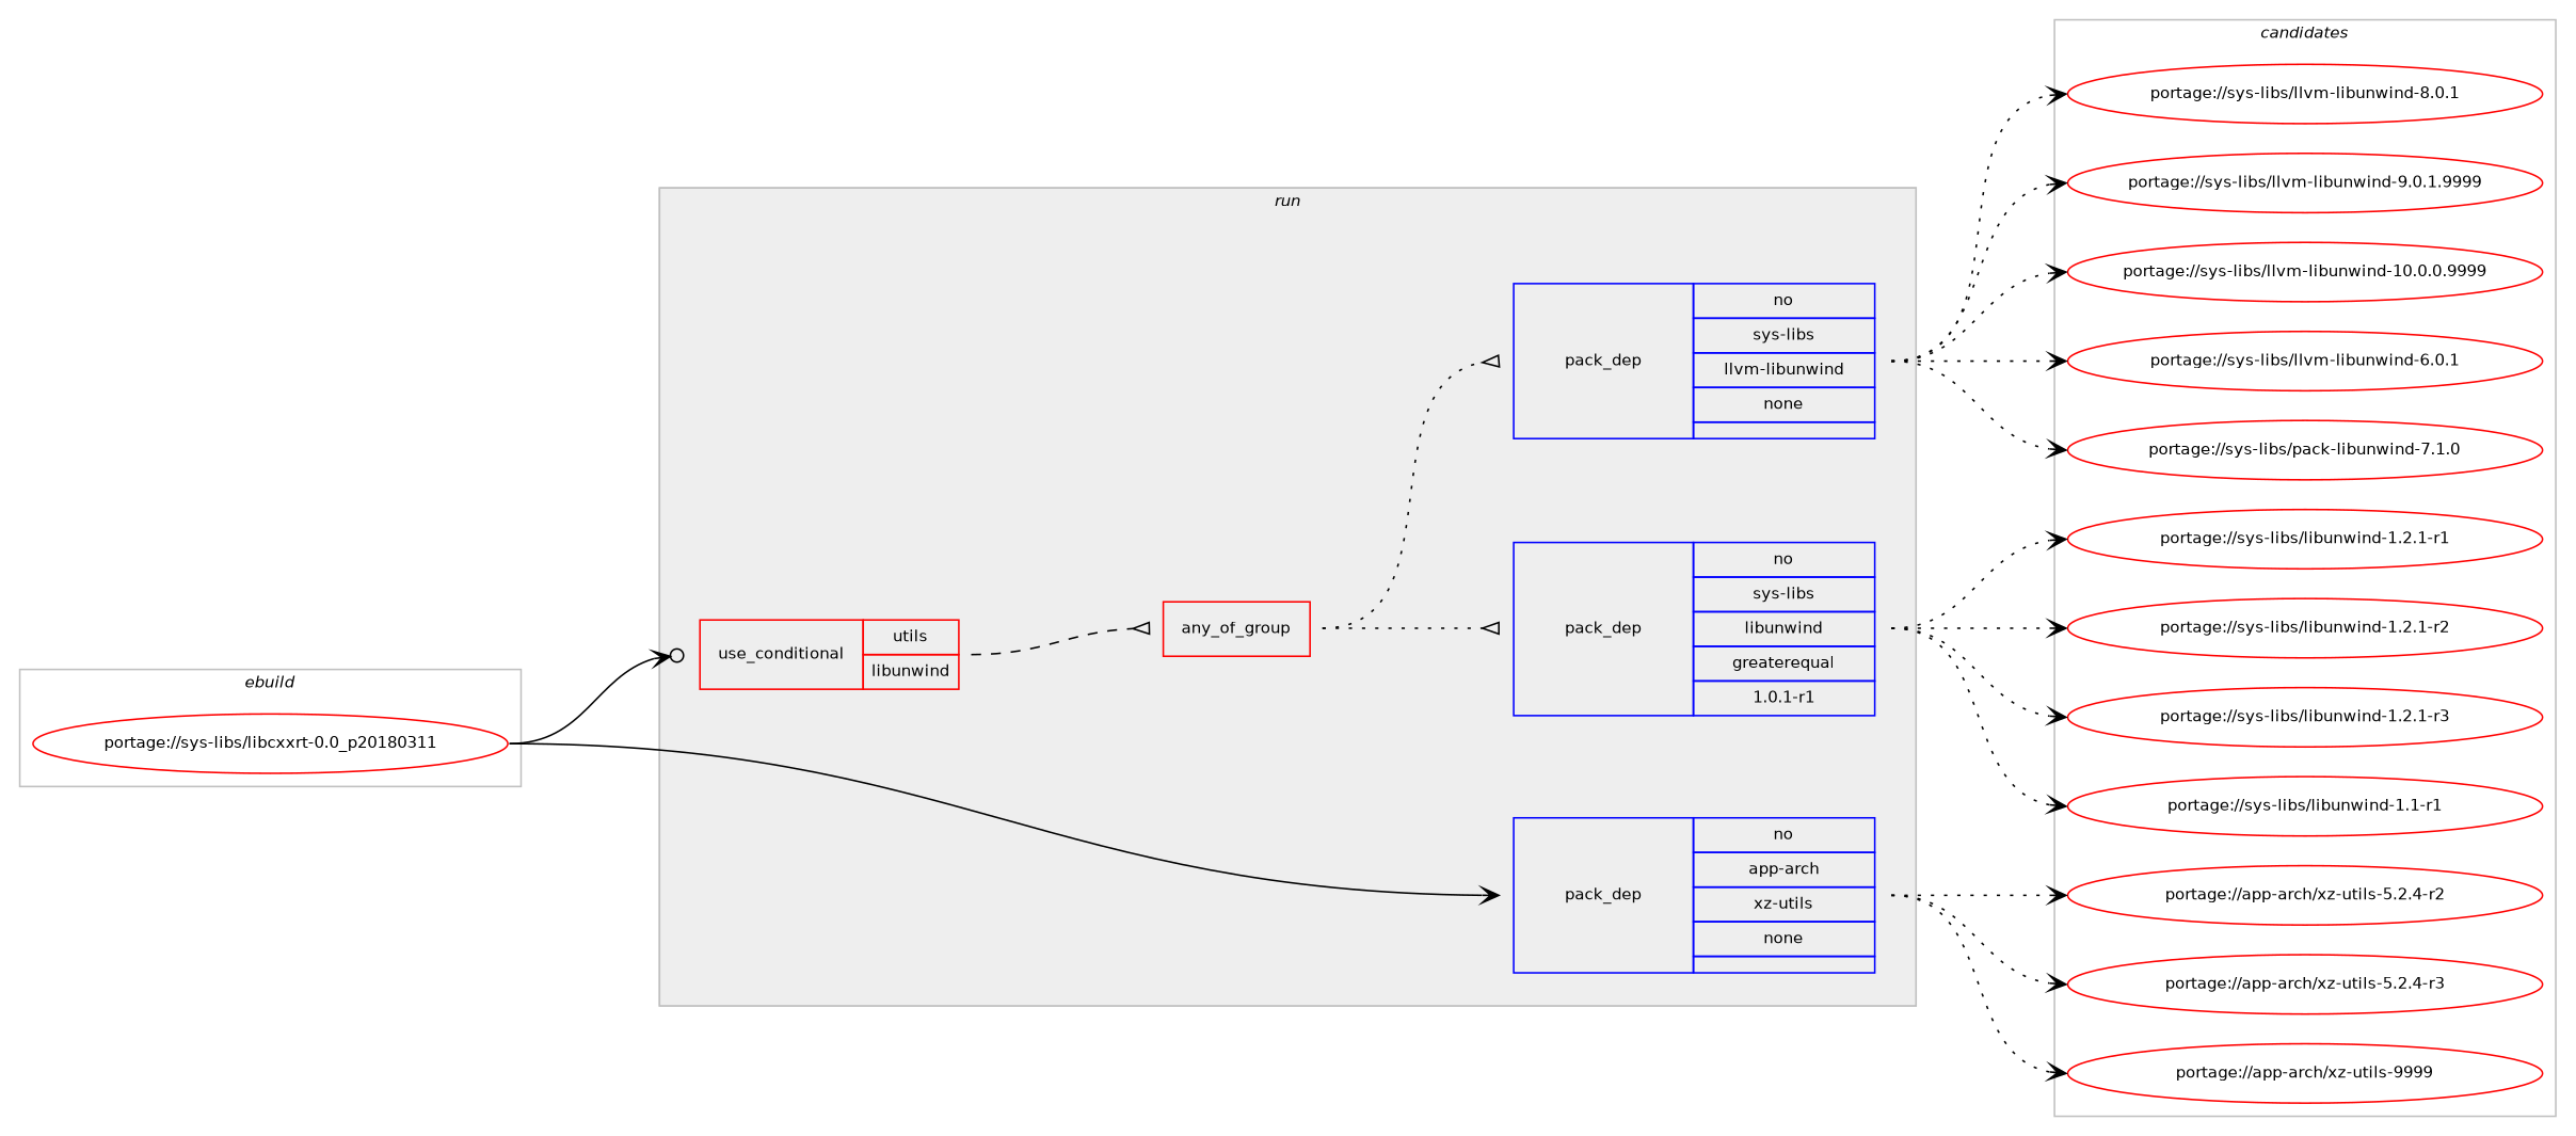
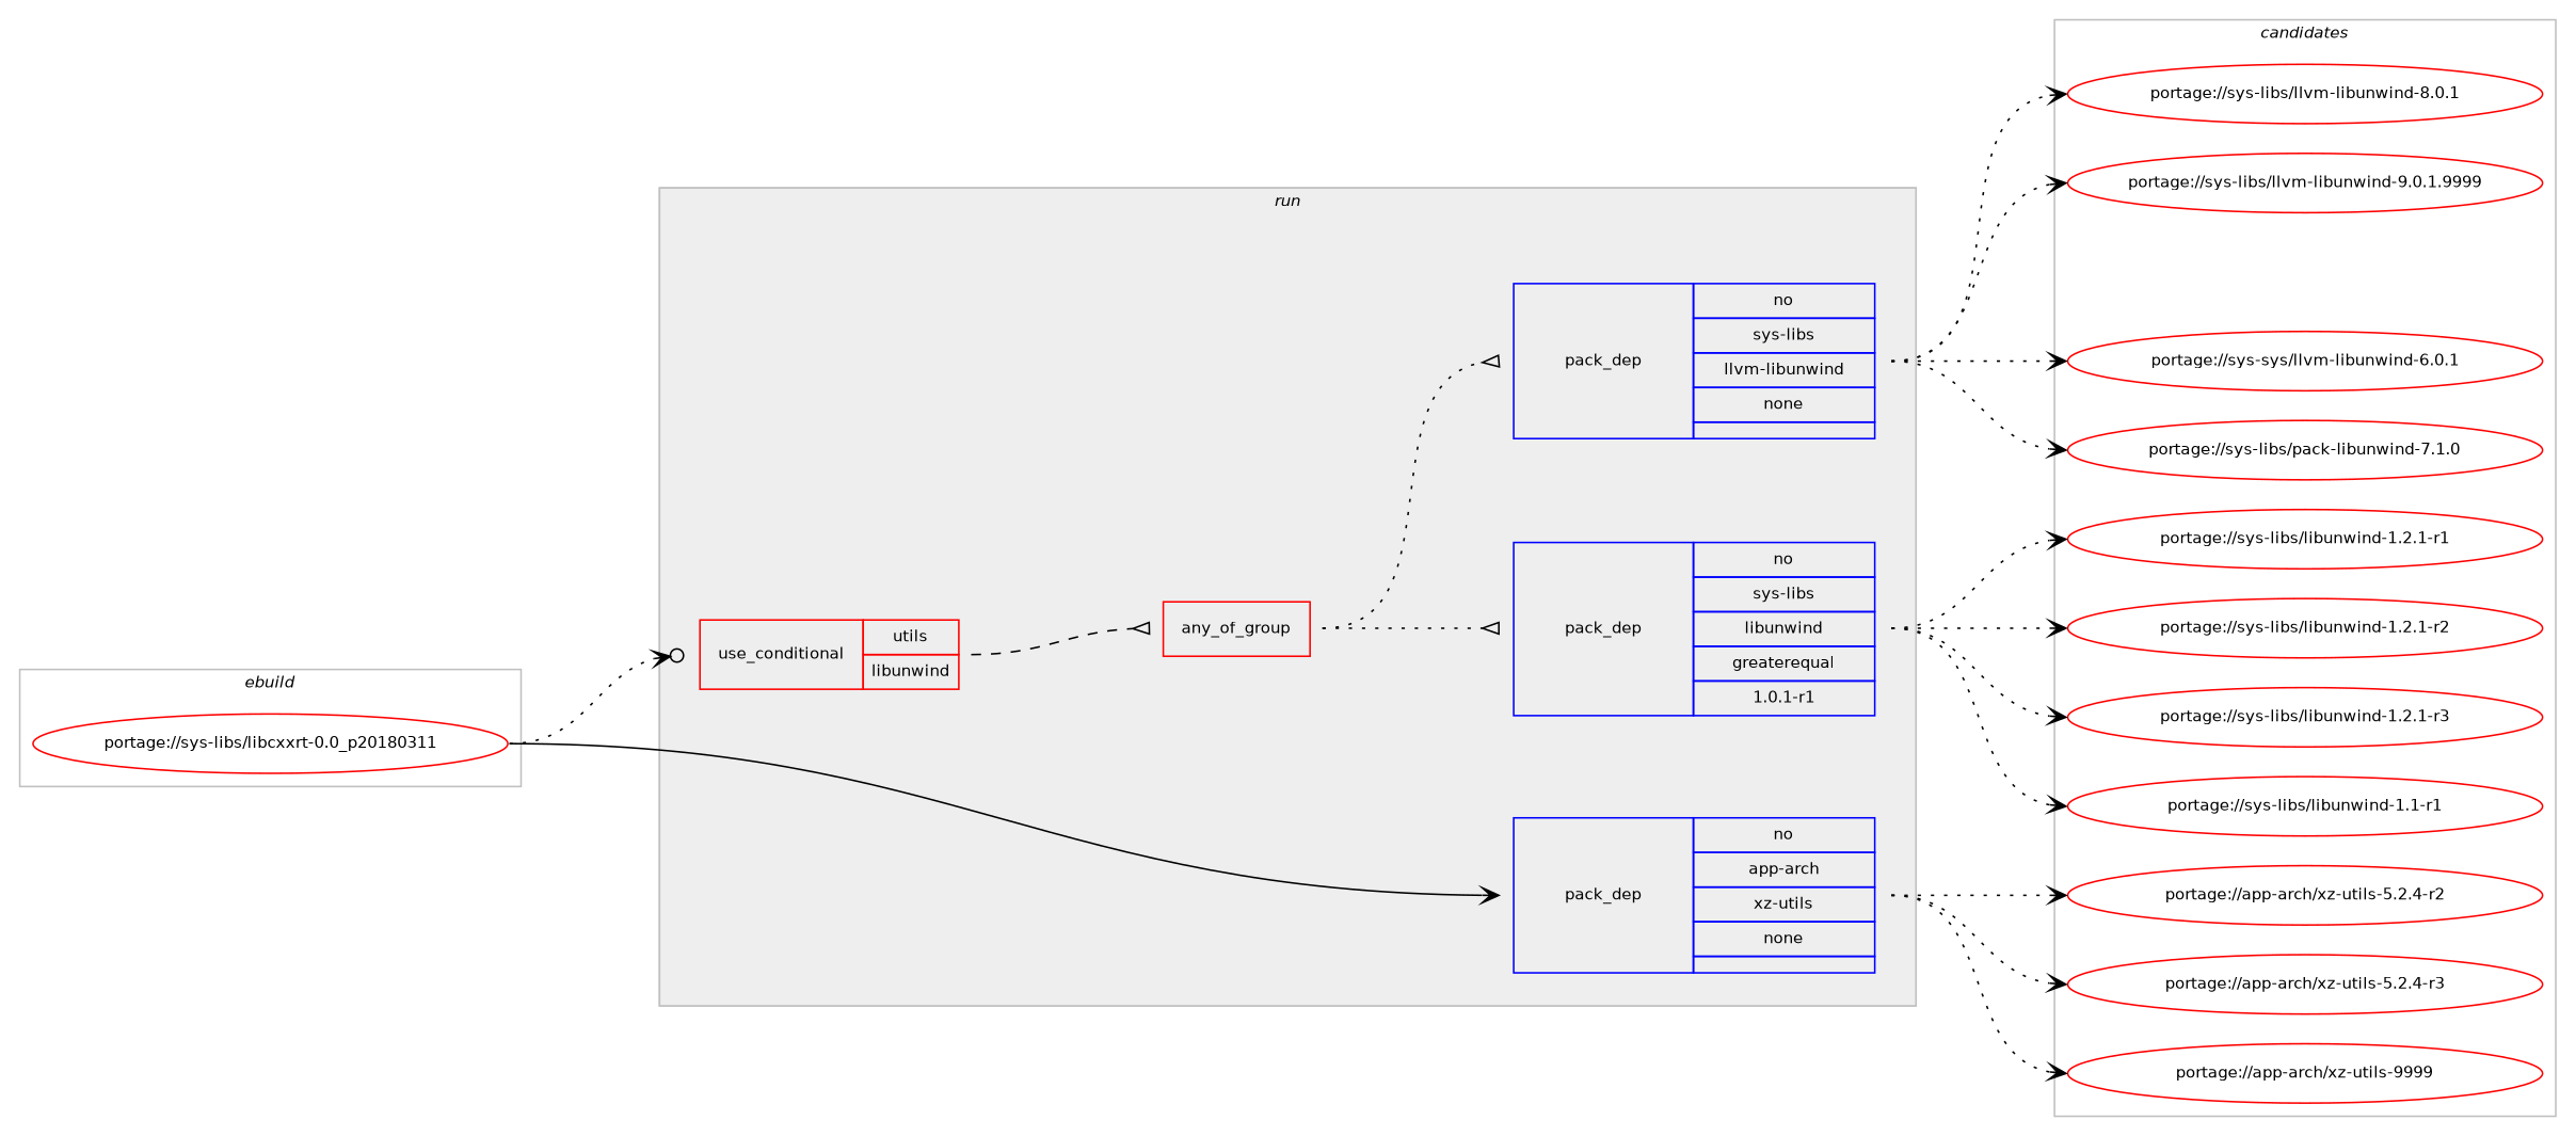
  digraph {
    compound=true
    concentrate=true
    fontname=Helvetica
    fontsize=10
    newrank=true
    rankdir=LR
    ranksep=1.5
    node [color=red fontname=Helvetica fontsize=10]
    edge [arrowhead=vee headport=w style=dotted tailport=e weight=100]
    n1 [label="portage://sys-libs/libcxxrt-0.0_p20180311" width=4]
    n2 [color=blue label=<<TABLE BORDER="0" CELLBORDER="1" CELLSPACING="0" CELLPADDING="4" WIDTH="220"><TR><TD ROWSPAN="6" CELLPADDING="30">pack_dep</TD></TR><TR><TD WIDTH="110">no</TD></TR><TR><TD>app-arch</TD></TR><TR><TD>xz-utils</TD></TR><TR><TD>none</TD></TR><TR><TD></TD></TR></TABLE>> shape=none]
    n3 [color=blue label=<<TABLE BORDER="0" CELLBORDER="1" CELLSPACING="0" CELLPADDING="4" WIDTH="220"><TR><TD ROWSPAN="6" CELLPADDING="30">pack_dep</TD></TR><TR><TD WIDTH="110">no</TD></TR><TR><TD>sys-libs</TD></TR><TR><TD>libunwind</TD></TR><TR><TD>greaterequal</TD></TR><TR><TD>1.0.1-r1</TD></TR></TABLE>> shape=none]
    n4 [color=blue label=<<TABLE BORDER="0" CELLBORDER="1" CELLSPACING="0" CELLPADDING="4" WIDTH="220"><TR><TD ROWSPAN="6" CELLPADDING="30">pack_dep</TD></TR><TR><TD WIDTH="110">no</TD></TR><TR><TD>sys-libs</TD></TR><TR><TD>llvm-libunwind</TD></TR><TR><TD>none</TD></TR><TR><TD></TD></TR></TABLE>> shape=none]
    n5 [label=<<TABLE BORDER="0" CELLBORDER="1" CELLSPACING="0" CELLPADDING="4"><TR><TD CELLPADDING="10">any_of_group</TD></TR></TABLE>> shape=none]
    n6 [label=<<TABLE BORDER="0" CELLBORDER="1" CELLSPACING="0" CELLPADDING="4"><TR><TD ROWSPAN="3" CELLPADDING="10">use_conditional</TD></TR><TR><TD>utils</TD></TR><TR><TD>libunwind</TD></TR></TABLE>> shape=none]
    n7 [label="portage://app-arch/xz-utils-5.2.4-r2" width=4]
    n8 [label="portage://app-arch/xz-utils-5.2.4-r3" width=4]
    n9 [label="portage://app-arch/xz-utils-9999" width=4]
    n10 [label="portage://sys-libs/libunwind-1.1-r1" width=4]
    n11 [label="portage://sys-libs/libunwind-1.2.1-r1" width=4]
    n12 [label="portage://sys-libs/libunwind-1.2.1-r2" width=4]
    n13 [label="portage://sys-libs/libunwind-1.2.1-r3" width=4]
-   n14 [label="portage://sys-libs/llvm-libunwind-10.0.0.9999" width=4]
-   n15 [label="portage://sys-libs/llvm-libunwind-6.0.1" width=4]
+   n15 [label="portage://sys-sys/llvm-libunwind-6.0.1" width=4]
    n16 [label="portage://sys-libs/pack-libunwind-7.1.0" width=4]
    n17 [label="portage://sys-libs/llvm-libunwind-8.0.1" width=4]
    n18 [label="portage://sys-libs/llvm-libunwind-9.0.1.9999" width=4]
    subgraph cluster_1 {
      color=gray
      label=<<i>ebuild</i>>
      rank=same
      n1
    }
    subgraph cluster_2 {
      color=gray
      label=<<i>dependencies</i>>
      subgraph cluster_3 {
        color=gray
        fillcolor="#eeeeee"
        label=<<i>compile</i>>
        style=filled
        subgraph sub_4 {
          color=gray
          fillcolor="#eeeeee"
          label=<<i>compile</i>>
          style=filled
          n2
        }
      }
      subgraph cluster_5 {
        color=gray
        fillcolor="#eeeeee"
        label=<<i>compile and run</i>>
        style=filled
        subgraph sub_6 {
          color=gray
          fillcolor="#eeeeee"
          label=<<i>compile and run</i>>
          style=filled
          n6
          subgraph sub_7 {
            color=gray
            fillcolor="#eeeeee"
            label=<<i>compile and run</i>>
            style=filled
            n5
            subgraph sub_8 {
              color=gray
              fillcolor="#eeeeee"
              label=<<i>compile and run</i>>
              style=filled
              n3
            }
            subgraph sub_9 {
              color=gray
              fillcolor="#eeeeee"
              label=<<i>compile and run</i>>
              style=filled
              n4
            }
          }
        }
      }
      subgraph cluster_10 {
        color=gray
        fillcolor="#eeeeee"
        label=<<i>run</i>>
        style=filled
      }
    }
    subgraph cluster_11 {
      color=gray
      label=<<i>candidates</i>>
      rank=same
      subgraph sub_12 {
        color=black
        label=<<i>candidates</i>>
        nodesep=1
        rank=same
        n7
        n8
        n9
      }
      subgraph sub_13 {
        color=black
        label=<<i>candidates</i>>
        nodesep=1
        rank=same
        n10
        n11
        n12
        n13
      }
      subgraph sub_14 {
        color=black
        label=<<i>candidates</i>>
        nodesep=1
        rank=same
-       n14
        n15
        n16
        n17
        n18
      }
    }
    n1 -> n2 [style=solid weight=20]
-   n1 -> n6 [arrowhead=odotvee style=solid weight=20]
+   n1 -> n6 [arrowhead=odotvee weight=20]
    n2 -> n7
    n2 -> n8
    n2 -> n9
    n3 -> n10
    n3 -> n11
    n3 -> n12
    n3 -> n13
-   n4 -> n14
    n4 -> n15
    n4 -> n16
    n4 -> n17
    n4 -> n18
    n5 -> n3 [arrowhead=oinv weight=20]
    n5 -> n4 [arrowhead=oinv weight=20]
    n6 -> n5 [arrowhead=oinv style=dashed weight=20]
  }
